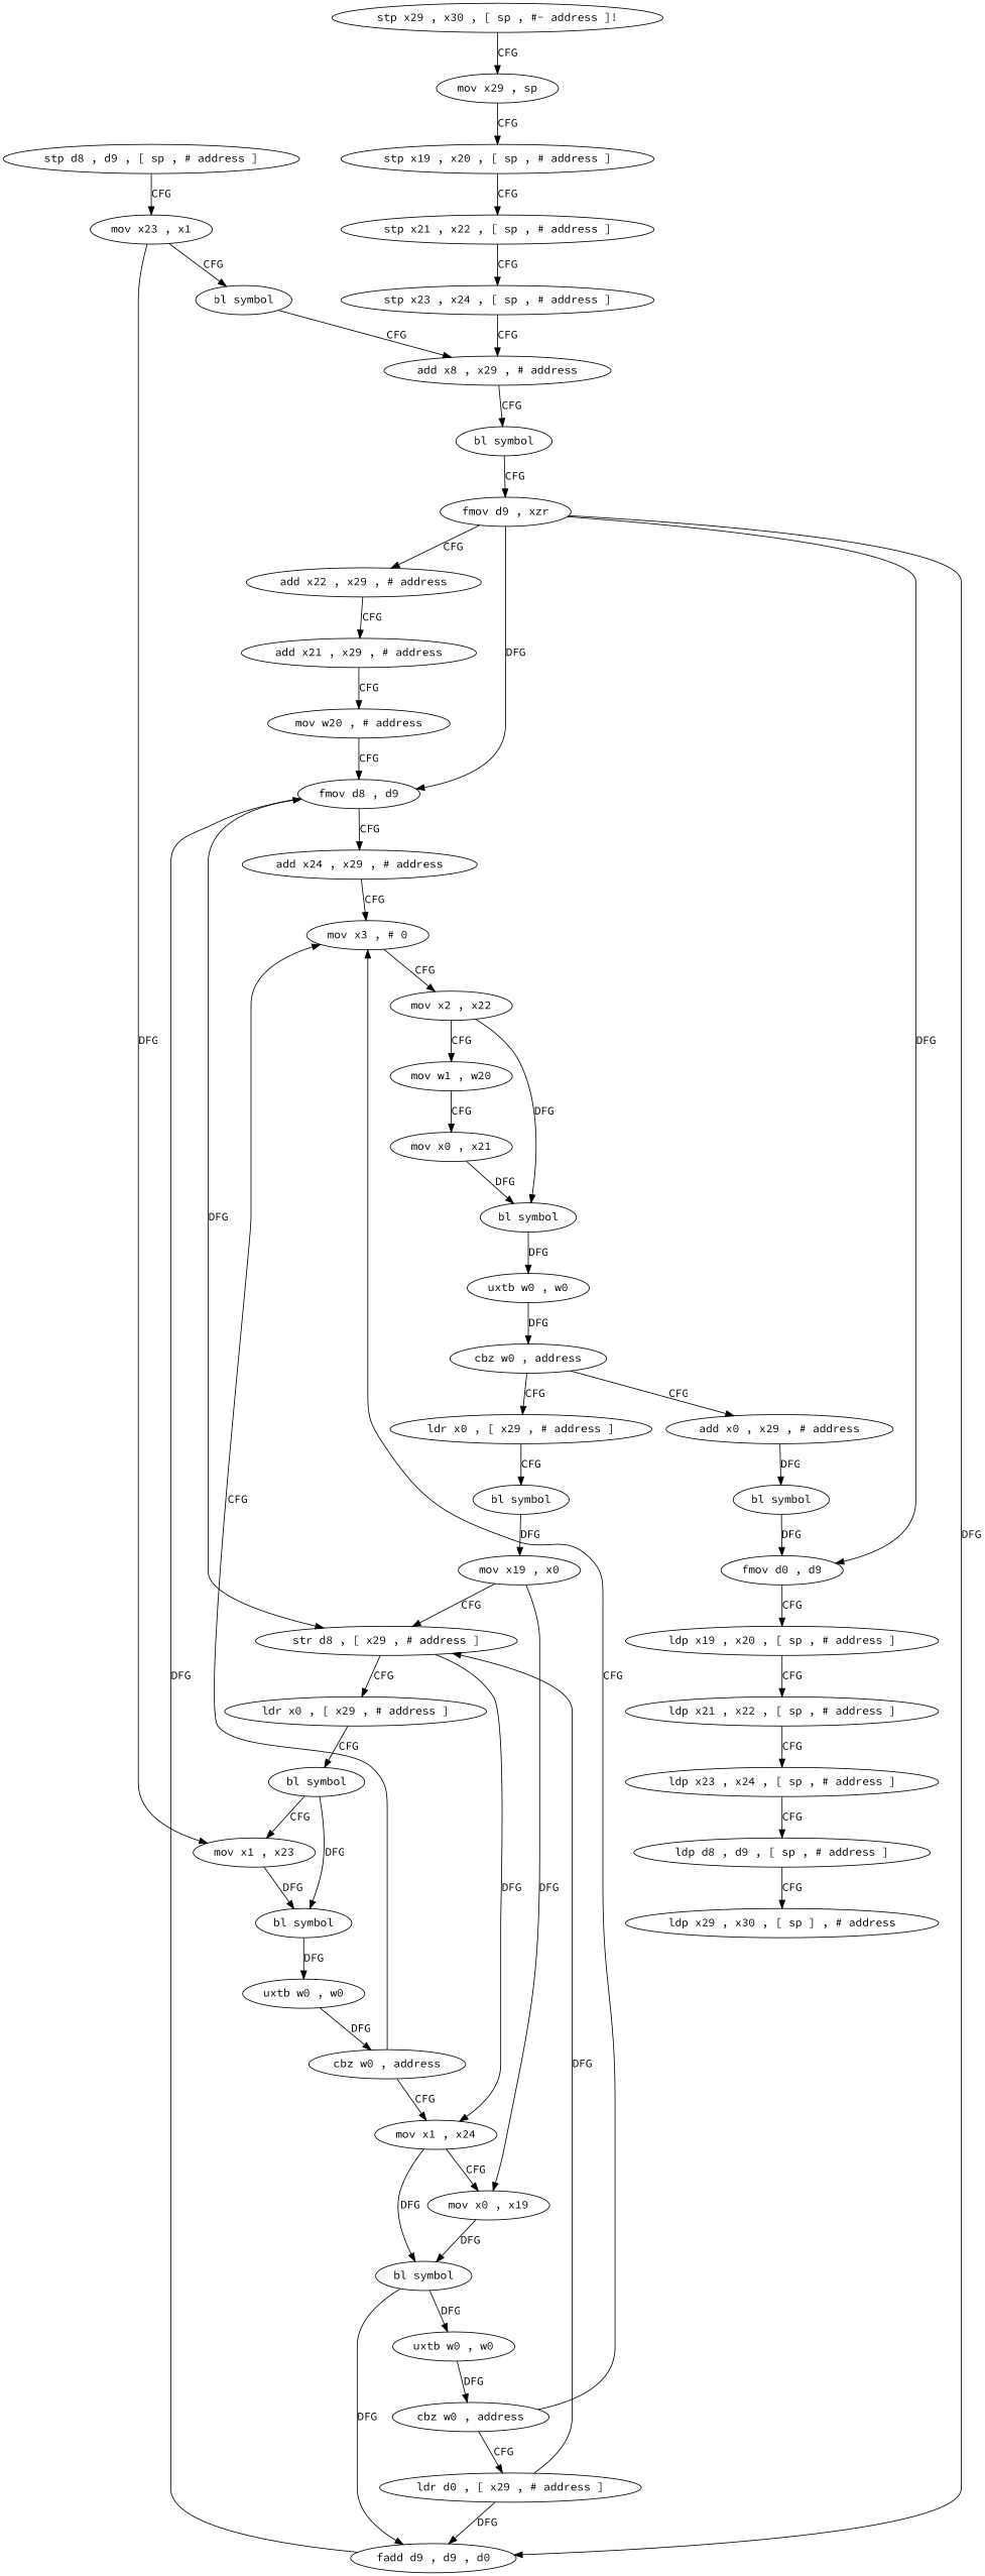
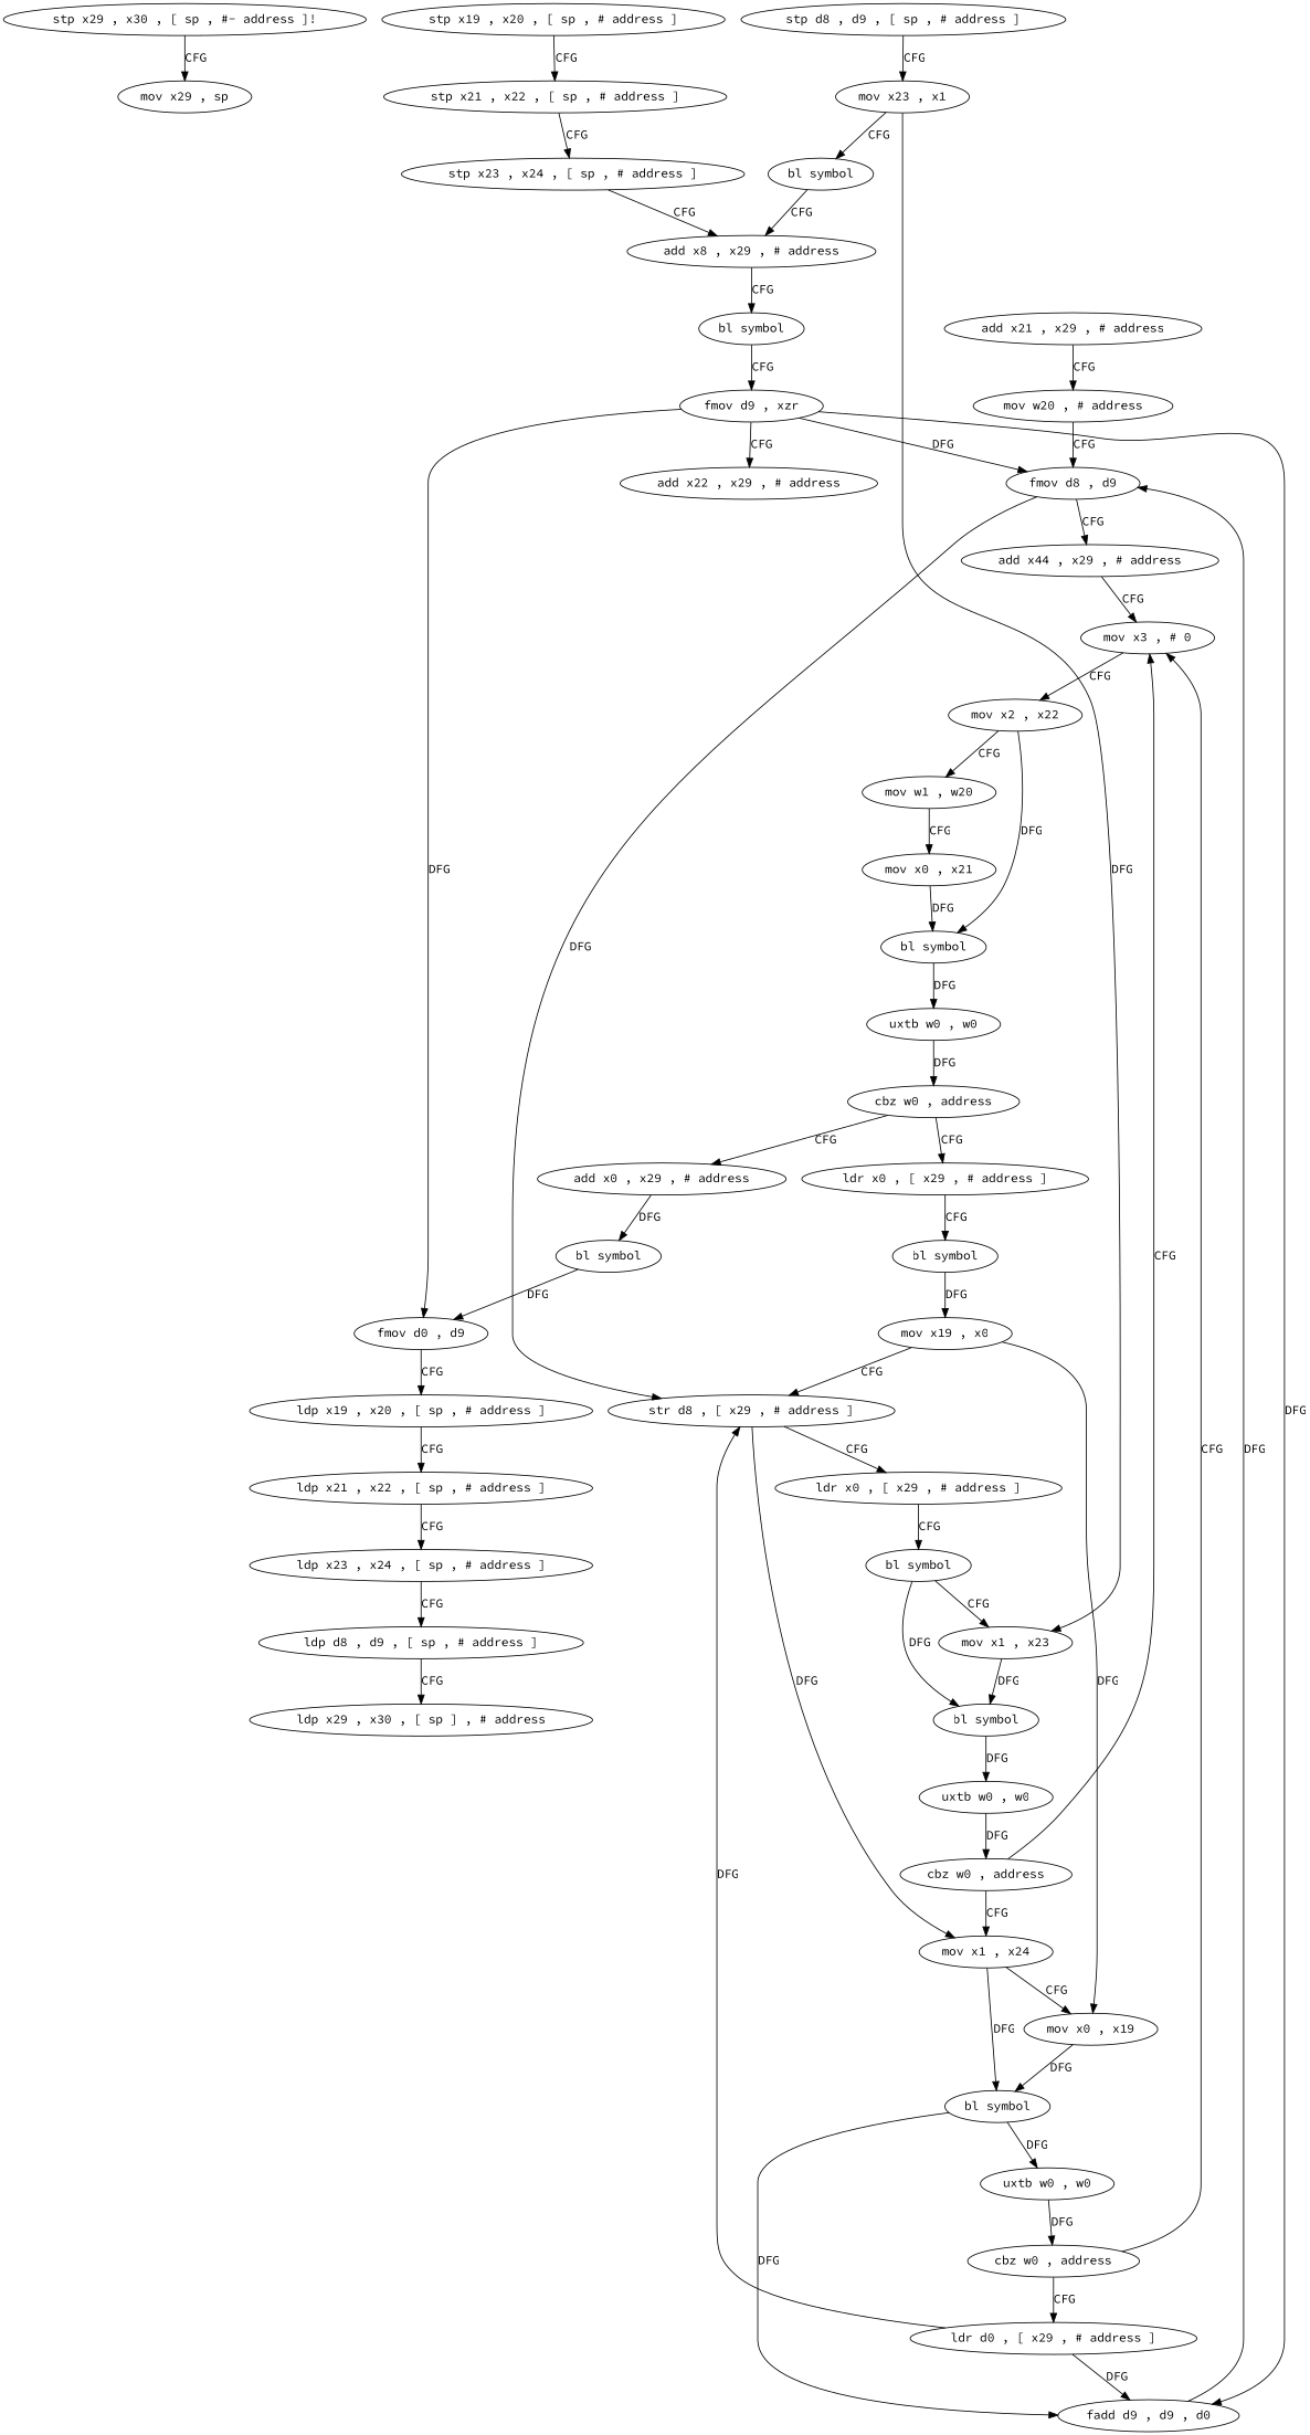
  digraph {
    fontname="Source Code Pro"
    node [fontname="Source Code Pro"]
    edge [fontname="Source Code Pro"]
    n1 [label="stp x29 , x30 , [ sp , #- address ]!"]
    n2 [label="mov x29 , sp"]
    n3 [label="stp x19 , x20 , [ sp , # address ]"]
    n4 [label="stp x21 , x22 , [ sp , # address ]"]
    n5 [label="stp x23 , x24 , [ sp , # address ]"]
    n6 [label="add x8 , x29 , # address"]
    n7 [label="stp d8 , d9 , [ sp , # address ]"]
    n8 [label="mov x23 , x1"]
    n9 [label="bl symbol"]
    n10 [label="mov x1 , x23"]
    n11 [label="bl symbol"]
    n12 [label="bl symbol"]
    n13 [label="fmov d9 , xzr"]
    n14 [label="add x22 , x29 , # address"]
    n15 [label="fmov d8 , d9"]
    n16 [label="fmov d0 , d9"]
    n17 [label="fadd d9 , d9 , d0"]
    n18 [label="add x21 , x29 , # address"]
-   n19 [label="add x24 , x29 , # address"]
+   n19 [label="add x44 , x29 , # address"]
    n20 [label="str d8 , [ x29 , # address ]"]
    n21 [label="ldp x19 , x20 , [ sp , # address ]"]
    n22 [label="mov w20 , # address"]
    n23 [label="mov x3 , # 0"]
    n24 [label="ldr x0 , [ x29 , # address ]"]
    n25 [label="mov x1 , x24"]
    n26 [label="mov x2 , x22"]
    n27 [label="mov w1 , w20"]
    n28 [label="bl symbol"]
    n29 [label="add x0 , x29 , # address"]
    n30 [label="bl symbol"]
    n31 [label="ldp x21 , x22 , [ sp , # address ]"]
    n32 [label="ldp x23 , x24 , [ sp , # address ]"]
    n33 [label="ldp d8 , d9 , [ sp , # address ]"]
    n34 [label="ldp x29 , x30 , [ sp ] , # address"]
    n35 [label="ldr x0 , [ x29 , # address ]"]
    n36 [label="bl symbol"]
    n37 [label="mov x19 , x0"]
    n38 [label="mov x0 , x19"]
    n39 [label="bl symbol"]
    n40 [label="bl symbol"]
    n41 [label="ldr d0 , [ x29 , # address ]"]
    n42 [label="uxtb w0 , w0"]
    n43 [label="cbz w0 , address"]
    n44 [label="uxtb w0 , w0"]
    n45 [label="mov x0 , x21"]
    n46 [label="uxtb w0 , w0"]
    n47 [label="cbz w0 , address"]
    n48 [label="cbz w0 , address"]
    n1 -> n2 [label=CFG]
-   n2 -> n3 [label=CFG]
    n3 -> n4 [label=CFG]
    n4 -> n5 [label=CFG]
    n5 -> n6 [label=CFG]
    n6 -> n12 [label=CFG]
    n7 -> n8 [label=CFG]
    n8 -> n9 [label=CFG]
    n8 -> n10 [label=DFG]
    n9 -> n6 [label=CFG]
    n10 -> n11 [label=DFG]
    n11 -> n42 [label=DFG]
    n12 -> n13 [label=CFG]
    n13 -> n14 [label=CFG]
    n13 -> n15 [label=DFG]
    n13 -> n16 [label=DFG]
    n13 -> n17 [label=DFG]
-   n14 -> n18 [label=CFG]
    n15 -> n19 [label=CFG]
    n15 -> n20 [label=DFG]
    n16 -> n21 [label=CFG]
    n17 -> n15 [label=DFG]
    n18 -> n22 [label=CFG]
    n19 -> n23 [label=CFG]
    n20 -> n24 [label=CFG]
    n20 -> n25 [label=DFG]
    n21 -> n31 [label=CFG]
    n22 -> n15 [label=CFG]
    n23 -> n26 [label=CFG]
    n24 -> n40 [label=CFG]
    n25 -> n38 [label=CFG]
    n25 -> n39 [label=DFG]
    n26 -> n27 [label=CFG]
    n26 -> n28 [label=DFG]
    n27 -> n45 [label=CFG]
    n28 -> n46 [label=DFG]
    n29 -> n30 [label=DFG]
    n30 -> n16 [label=DFG]
    n31 -> n32 [label=CFG]
    n32 -> n33 [label=CFG]
    n33 -> n34 [label=CFG]
    n35 -> n36 [label=CFG]
    n36 -> n37 [label=DFG]
    n37 -> n20 [label=CFG]
    n37 -> n38 [label=DFG]
    n38 -> n39 [label=DFG]
    n39 -> n17 [label=DFG]
    n39 -> n44 [label=DFG]
    n40 -> n10 [label=CFG]
    n40 -> n11 [label=DFG]
    n41 -> n17 [label=DFG]
    n41 -> n20 [label=DFG]
    n42 -> n43 [label=DFG]
    n43 -> n23 [label=CFG]
    n43 -> n25 [label=CFG]
    n44 -> n48 [label=DFG]
    n45 -> n28 [label=DFG]
    n46 -> n47 [label=DFG]
    n47 -> n29 [label=CFG]
    n47 -> n35 [label=CFG]
    n48 -> n23 [label=CFG]
    n48 -> n41 [label=CFG]
  }
